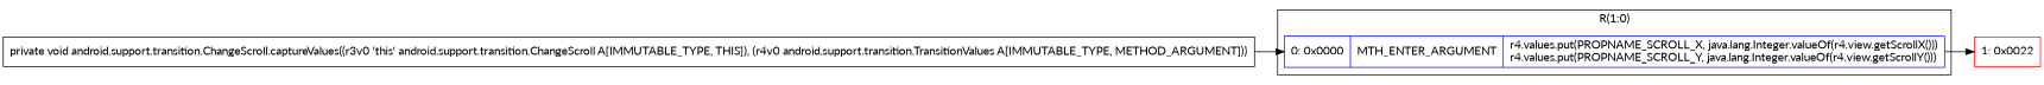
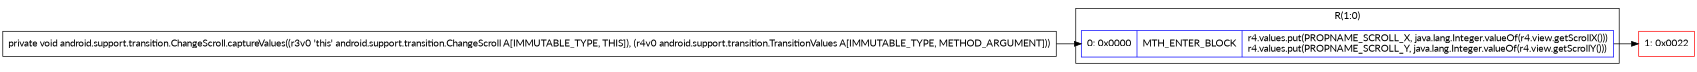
  digraph {
    rankdir=LR
    fontname=Lato
    node [shape=record fontname=Lato]
    edge [fontname=Lato]
-   n1 [color=blue label="{0\:\ 0x0000|MTH_ENTER_ARGUMENT\l|r4.values.put(PROPNAME_SCROLL_X, java.lang.Integer.valueOf(r4.view.getScrollX()))\lr4.values.put(PROPNAME_SCROLL_Y, java.lang.Integer.valueOf(r4.view.getScrollY()))\l}"]
+   n1 [color=blue label="{0\:\ 0x0000|MTH_ENTER_BLOCK\l|r4.values.put(PROPNAME_SCROLL_X, java.lang.Integer.valueOf(r4.view.getScrollX()))\lr4.values.put(PROPNAME_SCROLL_Y, java.lang.Integer.valueOf(r4.view.getScrollY()))\l}"]
    n2 [color=red label="{1\:\ 0x0022}"]
    n3 [label="{private void android.support.transition.ChangeScroll.captureValues((r3v0 'this' android.support.transition.ChangeScroll A[IMMUTABLE_TYPE, THIS]), (r4v0 android.support.transition.TransitionValues A[IMMUTABLE_TYPE, METHOD_ARGUMENT])) }"]
    subgraph cluster_1 {
      label="R(1:0)"
      n1
    }
    n1 -> n2
    n3 -> n1
  }
